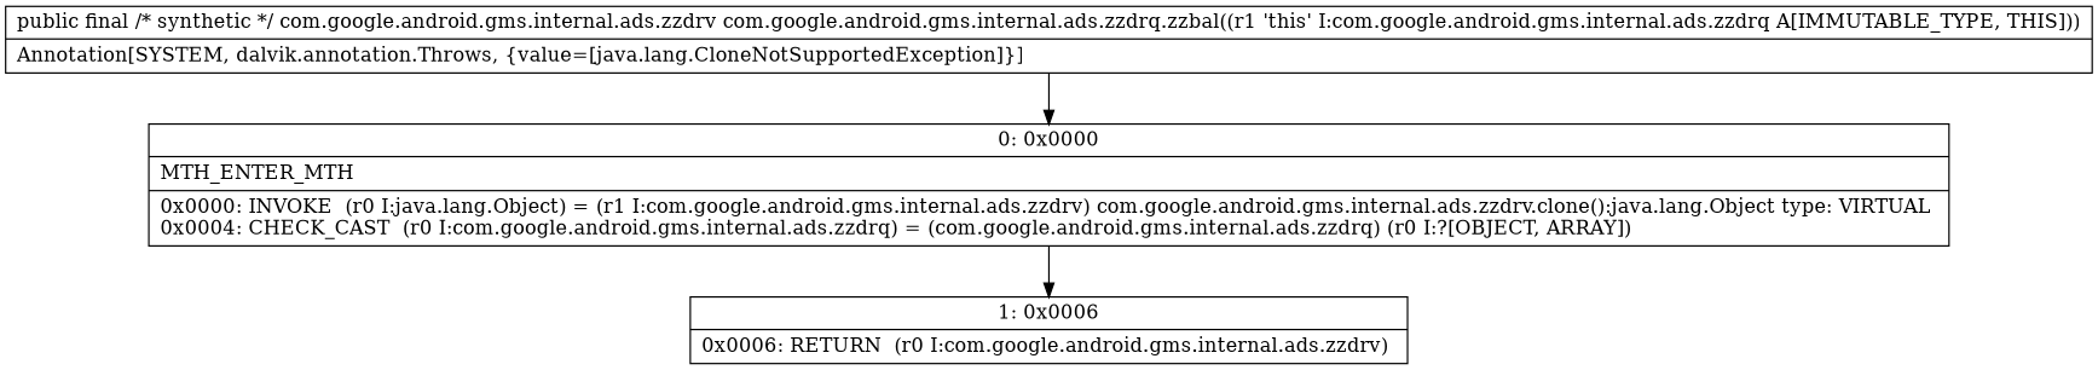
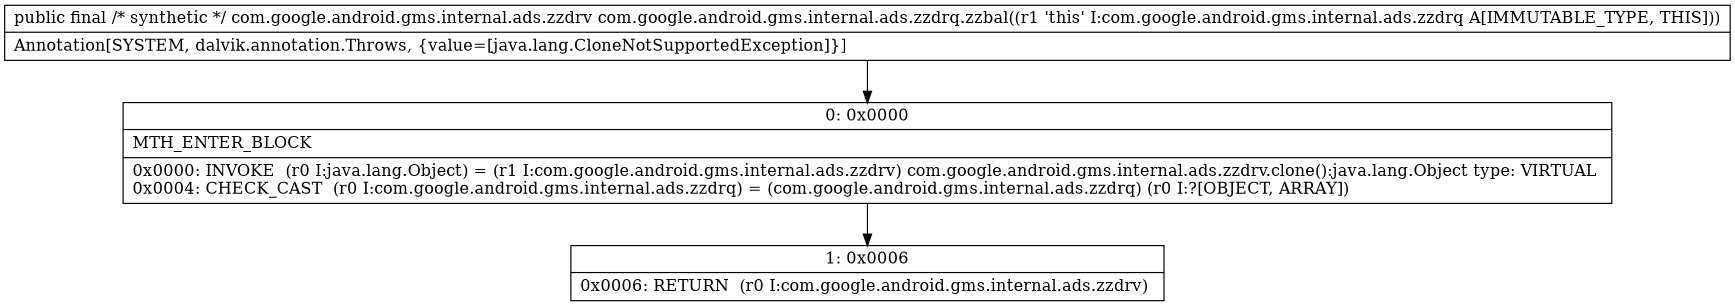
  digraph {
    node [shape=record]
-   n1 [label="{0\:\ 0x0000|MTH_ENTER_MTH\l|0x0000: INVOKE  (r0 I:java.lang.Object) = (r1 I:com.google.android.gms.internal.ads.zzdrv) com.google.android.gms.internal.ads.zzdrv.clone():java.lang.Object type: VIRTUAL \l0x0004: CHECK_CAST  (r0 I:com.google.android.gms.internal.ads.zzdrq) = (com.google.android.gms.internal.ads.zzdrq) (r0 I:?[OBJECT, ARRAY]) \l}"]
+   n1 [label="{0\:\ 0x0000|MTH_ENTER_BLOCK\l|0x0000: INVOKE  (r0 I:java.lang.Object) = (r1 I:com.google.android.gms.internal.ads.zzdrv) com.google.android.gms.internal.ads.zzdrv.clone():java.lang.Object type: VIRTUAL \l0x0004: CHECK_CAST  (r0 I:com.google.android.gms.internal.ads.zzdrq) = (com.google.android.gms.internal.ads.zzdrq) (r0 I:?[OBJECT, ARRAY]) \l}"]
    n2 [label="{1\:\ 0x0006|0x0006: RETURN  (r0 I:com.google.android.gms.internal.ads.zzdrv) \l}"]
    n3 [label="{public final \/* synthetic *\/ com.google.android.gms.internal.ads.zzdrv com.google.android.gms.internal.ads.zzdrq.zzbal((r1 'this' I:com.google.android.gms.internal.ads.zzdrq A[IMMUTABLE_TYPE, THIS]))  | Annotation[SYSTEM, dalvik.annotation.Throws, \{value=[java.lang.CloneNotSupportedException]\}]\l}"]
    n1 -> n2
    n3 -> n1
  }
